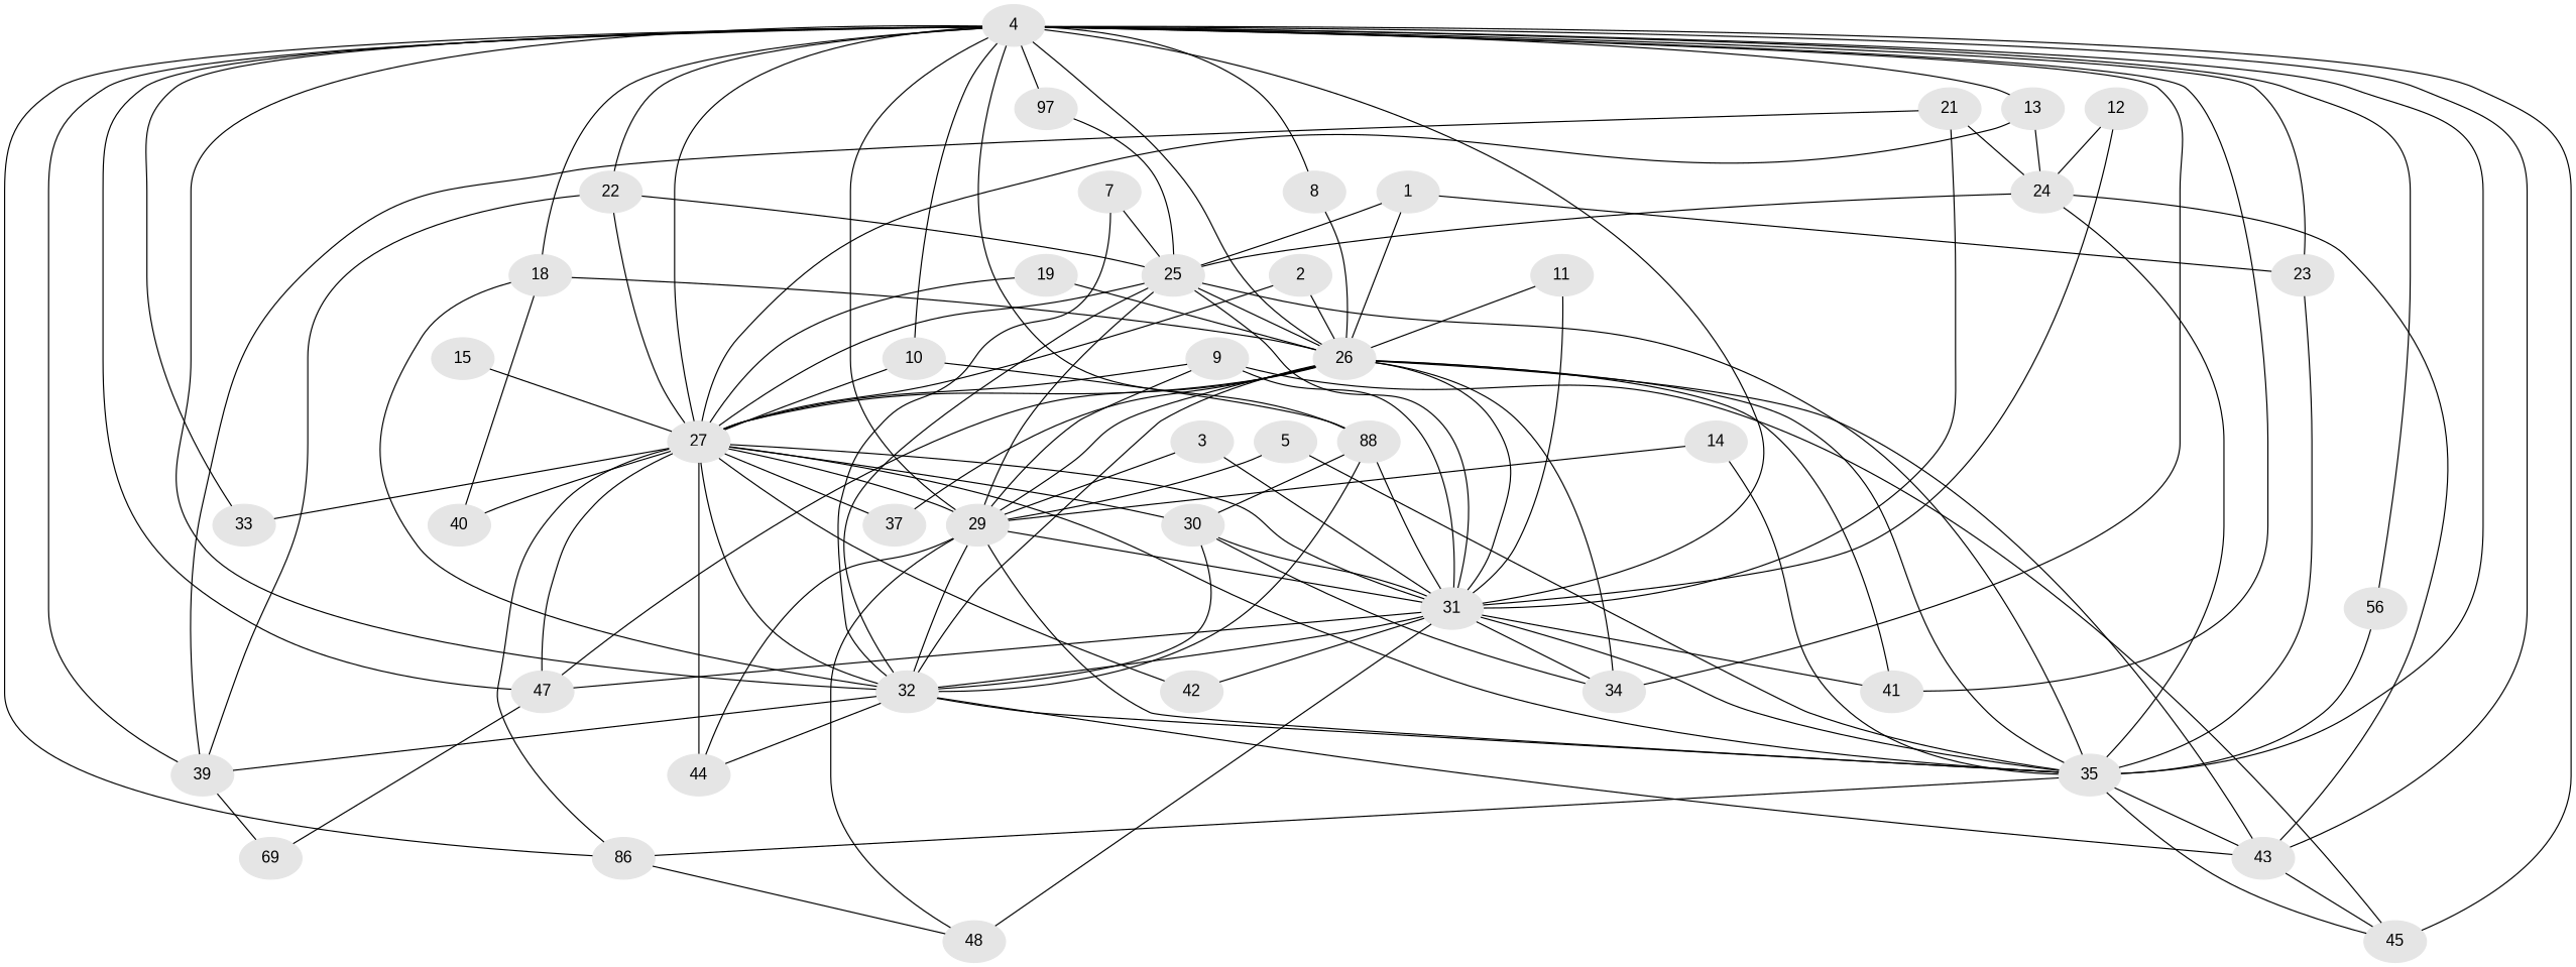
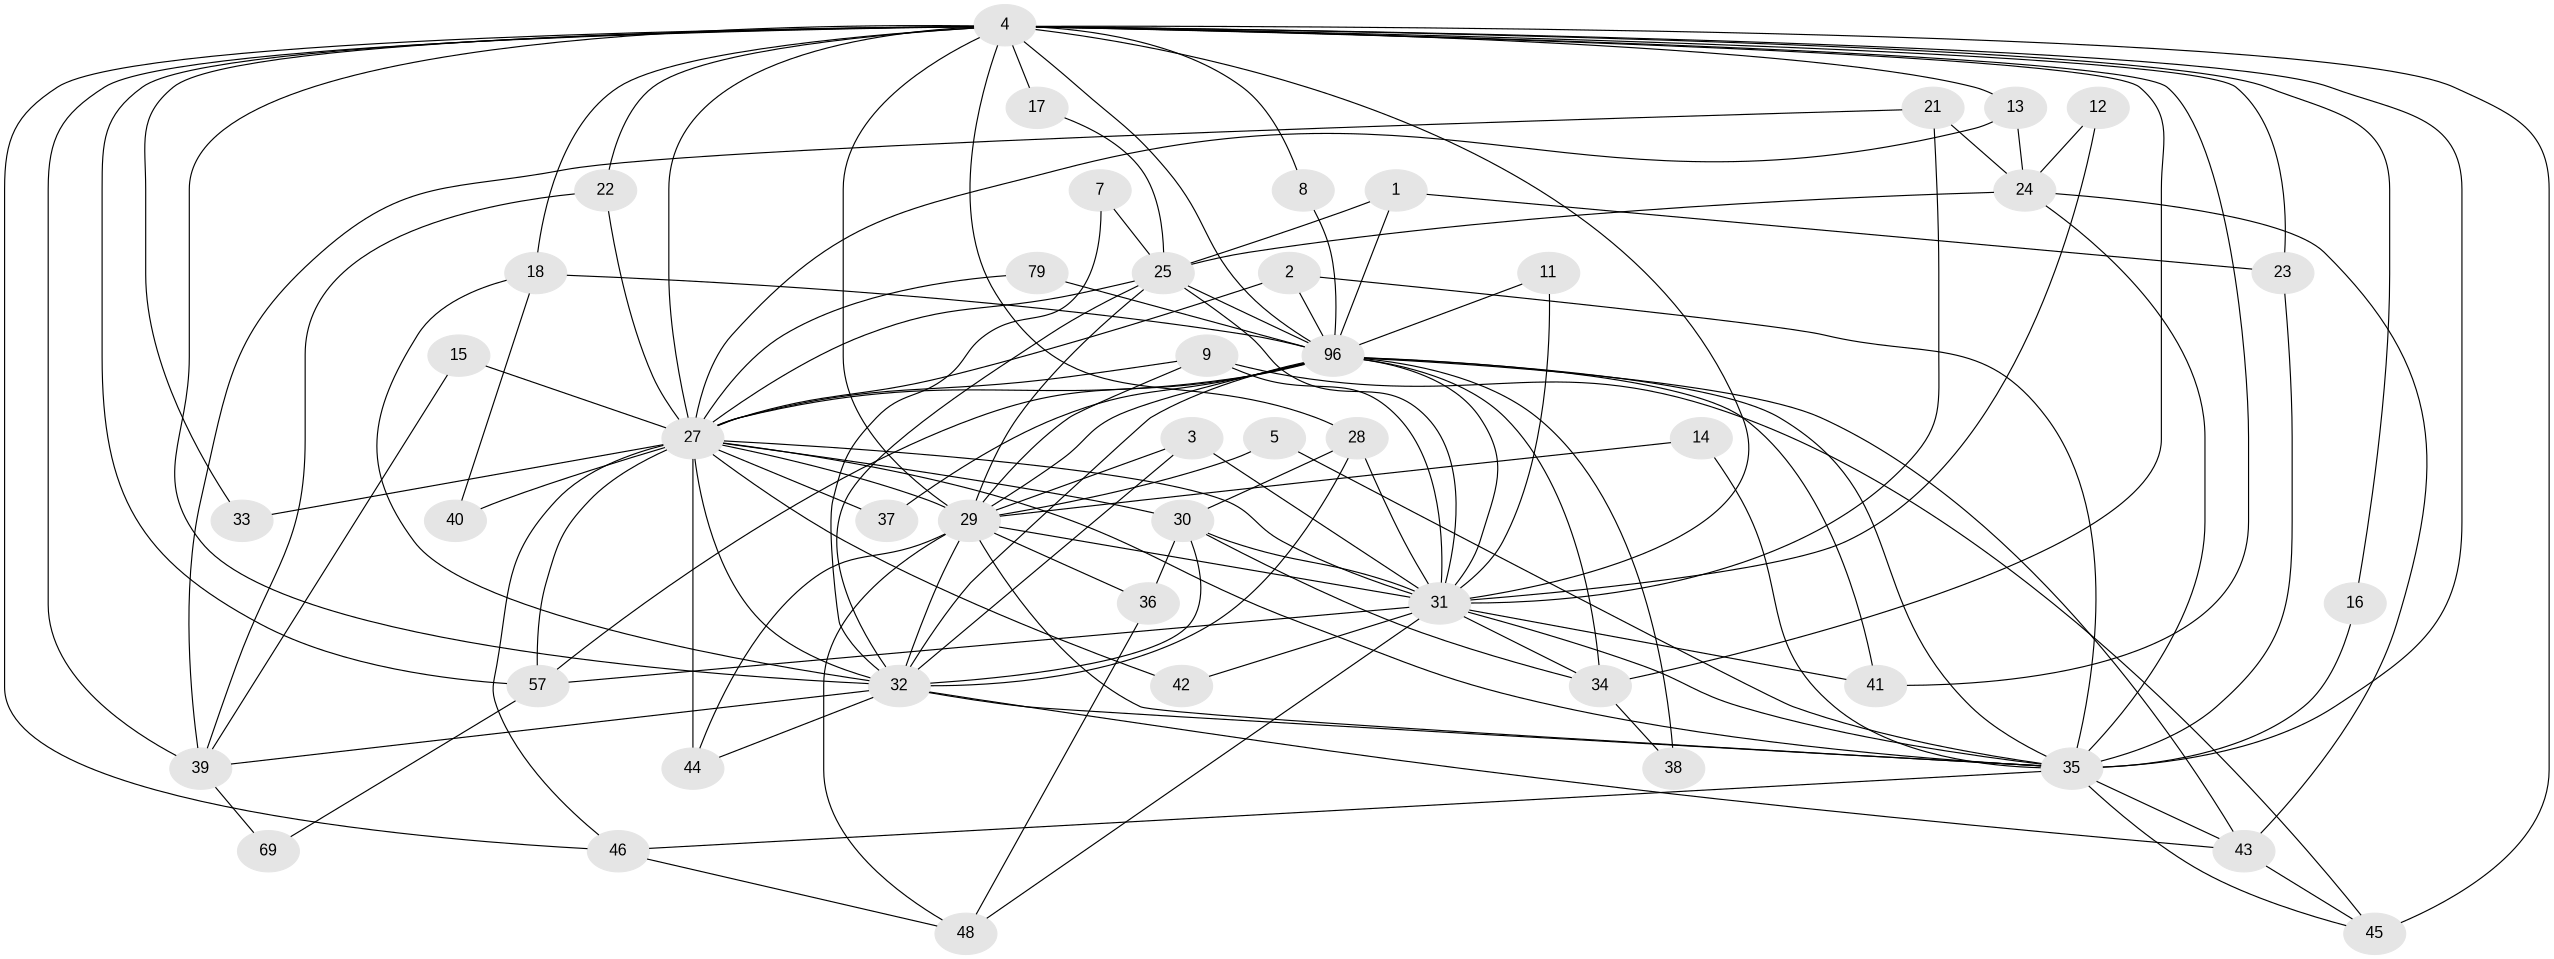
  graph {
    fontname="Liberation Sans"
    node [color=gray90 fontname="Liberation Sans" style=filled]
    edge [fontname="Liberation Sans" weight=1.0]
    1
    23
    25
-   26
+   26 [label=96]
    35
    27
    29
    31
    32
    34
    41
    43
-   47
+   47 [label=57]
    37
+   38
    2
    33
-   46 [label=86]
+   46
    40
    30
    42
    44
    3
+   36
    48
    4
    8
-   10
    13
-   16 [label=56]
-   17 [label=97]
+   16
+   17
    18
    22
-   28 [label=88]
+   28
    39
    45
    24
    n38 [label=69]
    5
    7
    9
    11
    12
    14
    15
-   19
+   19 [label=79]
    21
    1 -- 23
    1 -- 25
    1 -- 26
    23 -- 35
    25 -- 26
-   25 -- 35
+   2 -- 35
    25 -- 27 [weight=2.0]
    25 -- 29 [weight=2.0]
    25 -- 31
    25 -- 32
    26 -- 35
    26 -- 27 [weight=4.0]
    26 -- 29
    26 -- 31
    26 -- 32
    26 -- 34
    26 -- 41
    26 -- 43
    26 -- 47 [weight=2.0]
    26 -- 37
+   26 -- 38
    35 -- 43 [weight=2.0]
    35 -- 46
    35 -- 45
    27 -- 35 [weight=2.0]
    27 -- 29 [weight=2.0]
    27 -- 31 [weight=2.0]
    27 -- 32 [weight=2.0]
    27 -- 47
    27 -- 37
    27 -- 33
    27 -- 46
    27 -- 40
    27 -- 30 [weight=2.0]
    27 -- 42
    27 -- 44
    29 -- 35
    29 -- 31 [weight=2.0]
    29 -- 32 [weight=3.0]
    29 -- 44
+   29 -- 36
    29 -- 48
    31 -- 35
-   31 -- 32
+   3 -- 32
    31 -- 34
    31 -- 41
    31 -- 47
    31 -- 42
    31 -- 48
    32 -- 35
    32 -- 43
    32 -- 44
    32 -- 39
+   34 -- 38
    43 -- 45
    47 -- n38
    2 -- 26
    2 -- 27
    46 -- 48
    30 -- 31
    30 -- 32
    30 -- 34
+   30 -- 36
    3 -- 29
    3 -- 31
+   36 -- 48
    4 -- 23
    4 -- 26 [weight=2.0]
    4 -- 35 [weight=3.0]
    4 -- 27 [weight=4.0]
    4 -- 29 [weight=2.0]
    4 -- 31 [weight=2.0]
    4 -- 32 [weight=3.0]
    4 -- 34 [weight=2.0]
    4 -- 41
-   4 -- 43
    4 -- 47 [weight=2.0]
    4 -- 33
    4 -- 46
    4 -- 8
-   4 -- 10
    4 -- 13
    4 -- 16
    4 -- 17 [weight=2.0]
    4 -- 18
    4 -- 22
    4 -- 28
    4 -- 39
    4 -- 45
    8 -- 26
-   10 -- 27
-   10 -- 28
    13 -- 27
    13 -- 24
    16 -- 35
    17 -- 25
    18 -- 26
    18 -- 32
    18 -- 40
-   22 -- 25
    22 -- 27
    22 -- 39
    28 -- 31
    28 -- 32
    28 -- 30
    39 -- n38
    24 -- 25
    24 -- 35
    24 -- 43
    5 -- 35
    5 -- 29
    7 -- 25
    7 -- 32
    9 -- 27
    9 -- 29
    9 -- 31
    9 -- 45
    11 -- 26
    11 -- 31
    12 -- 31
    12 -- 24
    14 -- 35
    14 -- 29 [weight=2.0]
    15 -- 27
+   15 -- 39
    19 -- 26
    19 -- 27
    21 -- 31
    21 -- 39
    21 -- 24
  }
